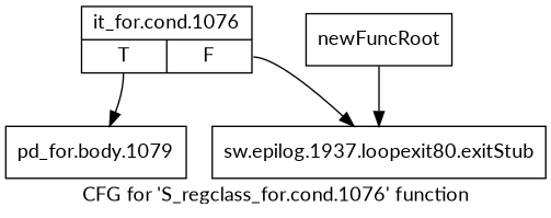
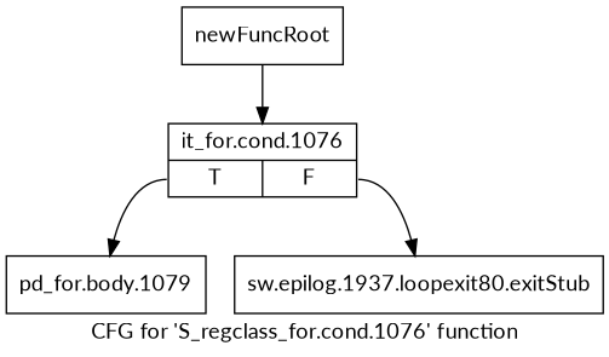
  digraph {
    fontname=Lato
    label="CFG for 'S_regclass_for.cond.1076' function"
    node [fontname=Lato shape=record]
    edge [fontname=Lato]
    n1 [label="{newFuncRoot}"]
    n2 [label="{it_for.cond.1076|{<s0>T|<s1>F}}"]
    n3 [label="{sw.epilog.1937.loopexit80.exitStub}"]
    n4 [label="{pd_for.body.1079}"]
-   n1 -> n3
+   n1 -> n2
    n2 -> n3 [tailport=s1]
    n2 -> n4 [tailport=s0]
  }
